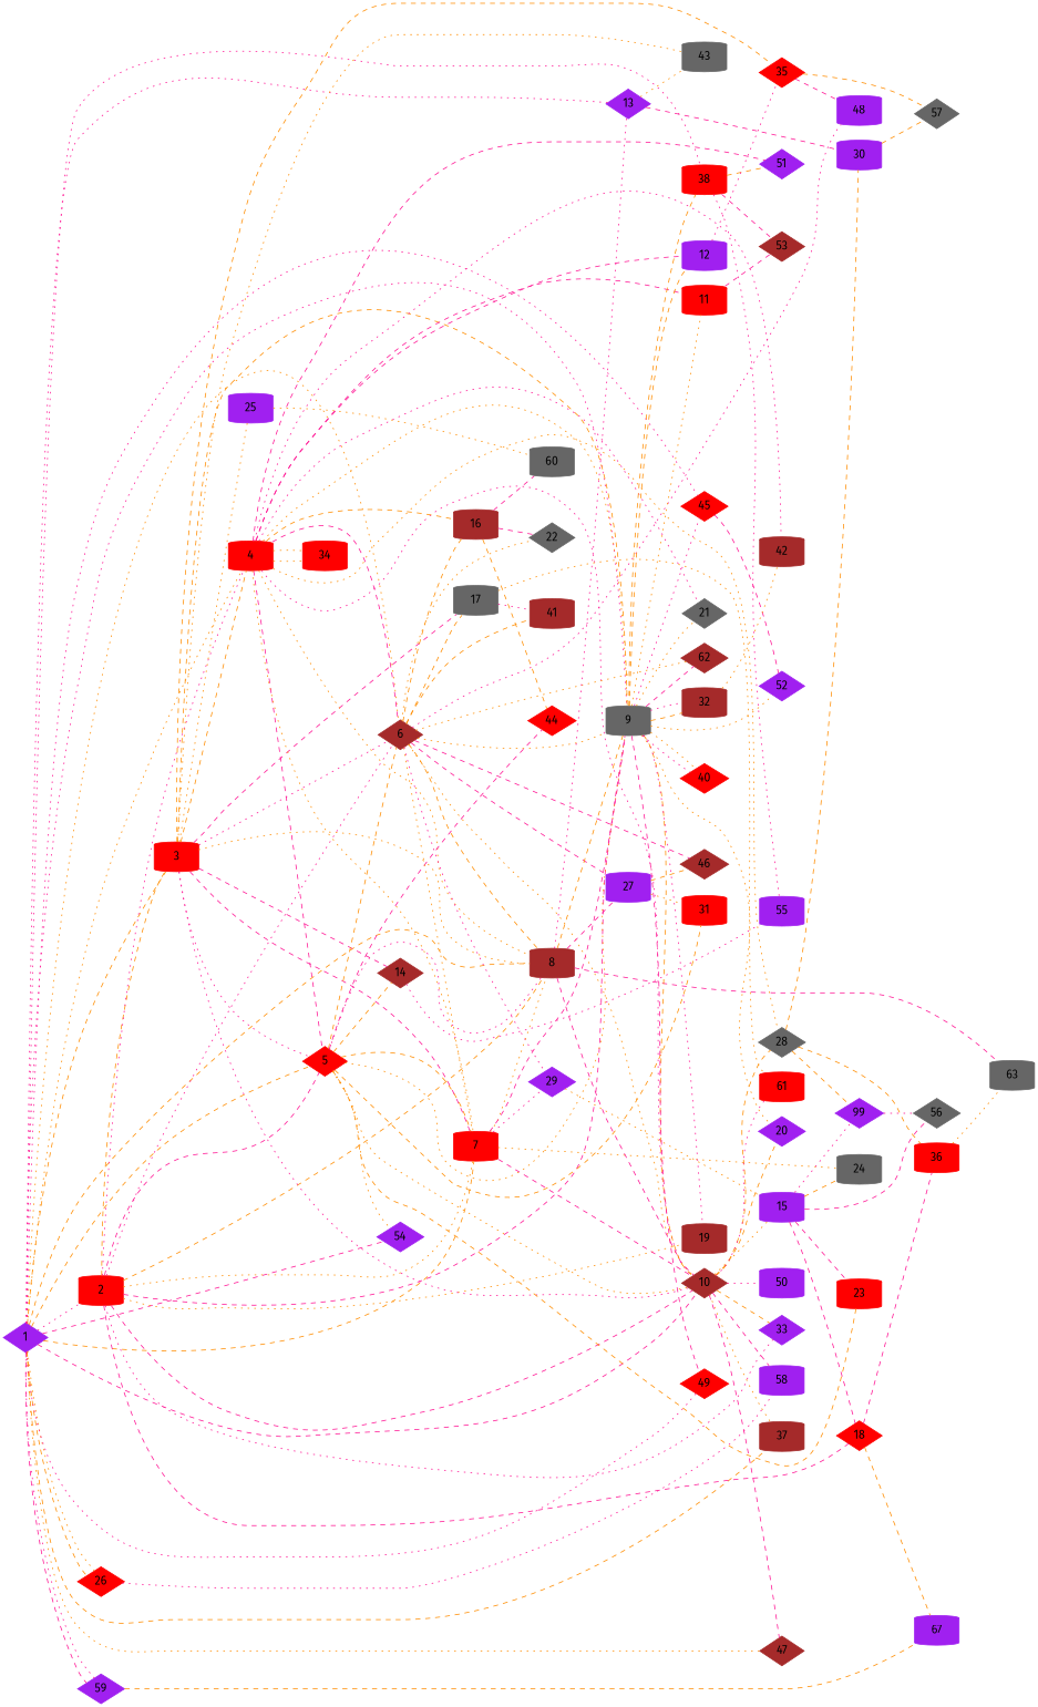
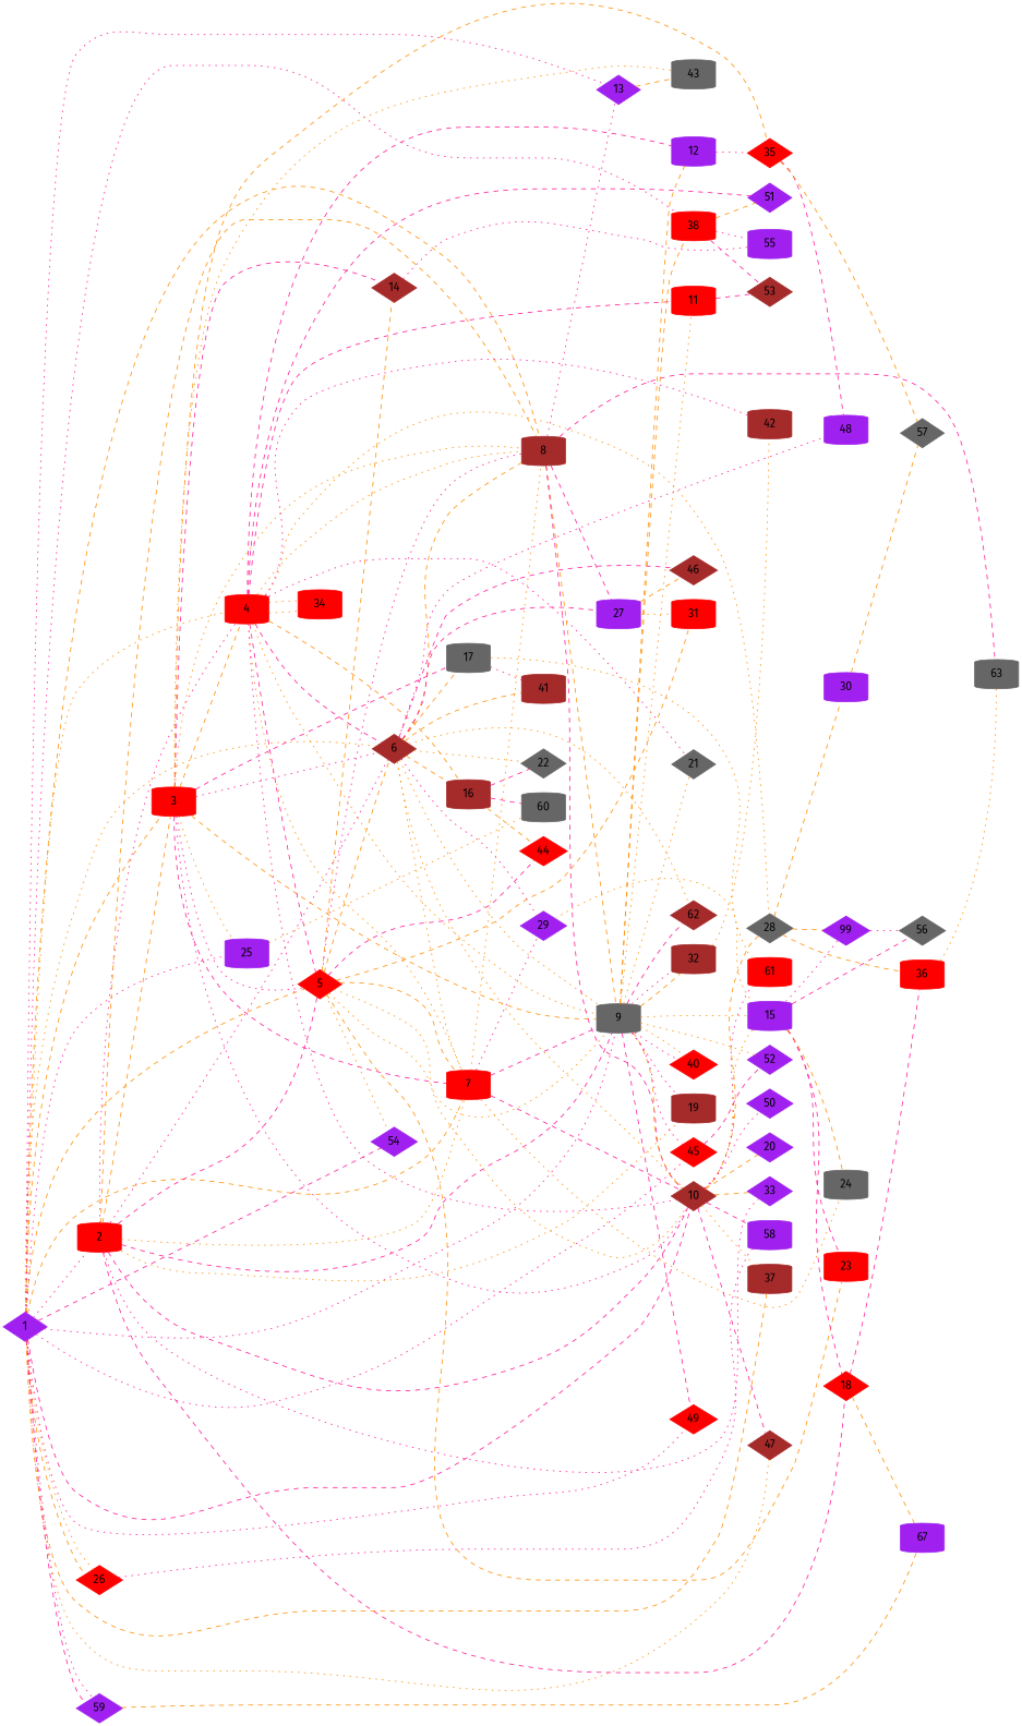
  graph {
    fontname="Fira Sans"
    rankdir=LR
    node [color=purple fontname="Fira Sans" shape=cylinder style=filled]
    edge [color=darkorange fontname="Fira Sans" style=dashed]
    1 [shape=diamond]
    2 [color=red]
    3 [color=red]
    4 [color=red]
    5 [color=red shape=diamond]
    6 [color=brown shape=diamond]
    7 [color=red]
    8 [color=brown]
    9 [color=gray40]
    10 [color=brown shape=diamond]
    13 [shape=diamond]
    25
    26 [color=red shape=diamond]
    37 [color=brown]
    38 [color=red]
    45 [color=red shape=diamond]
    47 [color=brown shape=diamond]
    49 [color=red shape=diamond]
    54 [shape=diamond]
    59 [shape=diamond]
    18 [color=red shape=diamond]
    19 [color=brown]
    33 [shape=diamond]
    14 [color=brown shape=diamond]
    17 [color=gray40]
    35 [color=red shape=diamond]
    43 [color=gray40]
    11 [color=red]
    12
    16 [color=brown]
    21 [color=gray40 shape=diamond]
    28 [color=gray40 shape=diamond]
    34 [color=red]
    42 [color=brown]
    51 [shape=diamond]
    23 [color=red]
    31 [color=red]
    44 [color=red shape=diamond]
    22 [color=gray40 shape=diamond]
    27
    29 [shape=diamond]
    41 [color=brown]
    46 [color=brown shape=diamond]
    48
    62 [color=brown shape=diamond]
    24 [color=gray40]
    63 [color=gray40]
    20 [shape=diamond]
    32 [color=brown]
    40 [color=red shape=diamond]
    52 [shape=diamond]
    15
-   50
+   50 [shape=diamond]
    58
    61 [color=red]
    30
    n57 [label=99 shape=diamond]
    56 [color=gray40 shape=diamond]
    60 [color=gray40]
    53 [color=brown shape=diamond]
    55
    n62 [label=67]
    36 [color=red]
    57 [color=gray40 shape=diamond]
    1 -- 2 [color=deeppink style=dotted]
    1 -- 3
    1 -- 4 [style=dotted]
    1 -- 5
    1 -- 6 [style=dotted]
    1 -- 7
    1 -- 8
    1 -- 9 [color=deeppink style=dotted]
    1 -- 10 [color=deeppink]
    1 -- 13 [color=deeppink style=dotted]
+   1 -- 25 [color=deeppink style=dotted]
    1 -- 26
    1 -- 26 [style=dotted]
    1 -- 37
    1 -- 38 [color=deeppink style=dotted]
    1 -- 45 [color=deeppink style=dotted]
    1 -- 47 [style=dotted]
    1 -- 49 [color=deeppink style=dotted]
    1 -- 54 [color=deeppink]
    1 -- 59 [color=deeppink]
    1 -- 59 [color=deeppink style=dotted]
    2 -- 3
    2 -- 4 [color=deeppink style=dotted]
    2 -- 5 [color=deeppink]
    2 -- 6 [color=deeppink style=dotted]
    2 -- 7 [style=dotted]
    2 -- 8
    2 -- 9 [color=deeppink]
    2 -- 10 [color=deeppink]
    2 -- 18 [color=deeppink]
    2 -- 19 [style=dotted]
    2 -- 33 [color=deeppink style=dotted]
    3 -- 4
    3 -- 5 [color=deeppink style=dotted]
    3 -- 6 [color=deeppink style=dotted]
    3 -- 7 [color=deeppink]
    3 -- 8 [style=dotted]
    3 -- 9
    3 -- 10 [color=deeppink style=dotted]
    3 -- 25 [style=dotted]
    3 -- 14 [color=deeppink]
    3 -- 17 [color=deeppink]
    3 -- 35
    3 -- 43 [style=dotted]
    4 -- 5 [color=deeppink]
    4 -- 6 [color=deeppink]
    4 -- 7 [style=dotted]
    4 -- 8 [style=dotted]
    4 -- 9 [style=dotted]
    4 -- 10 [color=deeppink style=dotted]
    4 -- 11 [color=deeppink]
    4 -- 12 [color=deeppink]
    4 -- 16
    4 -- 21 [color=deeppink style=dotted]
    4 -- 28 [style=dotted]
    4 -- 34 [style=dotted]
    4 -- 34 [style=dotted]
    4 -- 42 [color=deeppink style=dotted]
    4 -- 51 [color=deeppink]
    5 -- 6
    5 -- 7
    5 -- 8 [color=deeppink style=dotted]
    5 -- 9 [style=dotted]
    5 -- 10 [style=dotted]
    5 -- 54 [style=dotted]
    5 -- 14
    5 -- 23
    5 -- 31
    5 -- 44 [color=deeppink]
    6 -- 7 [style=dotted]
    6 -- 8
    6 -- 9 [style=dotted]
    6 -- 10 [style=dotted]
    6 -- 17
    6 -- 16
    6 -- 22 [style=dotted]
    6 -- 27 [color=deeppink]
    6 -- 29 [color=deeppink style=dotted]
    6 -- 41
    6 -- 46 [color=deeppink]
    6 -- 48 [color=deeppink style=dotted]
    6 -- 62 [style=dotted]
    7 -- 8 [style=dotted]
    7 -- 9 [color=deeppink]
    7 -- 10 [color=deeppink]
    7 -- 29 [color=deeppink style=dotted]
    7 -- 24 [style=dotted]
    8 -- 9
    8 -- 10 [color=deeppink]
    8 -- 13 [color=deeppink style=dotted]
    8 -- 27 [color=deeppink]
    8 -- 63 [color=deeppink]
    9 -- 10
    9 -- 38
    9 -- 45 [color=deeppink style=dotted]
    9 -- 49 [color=deeppink]
    9 -- 19 [color=deeppink style=dotted]
    9 -- 11 [style=dotted]
    9 -- 12
    9 -- 21 [style=dotted]
    9 -- 62 [color=deeppink]
-   9 -- 20 [style=dotted]
+   9 -- 15 [style=dotted]
    9 -- 32
    9 -- 32 [color=deeppink style=dotted]
    9 -- 40 [color=deeppink style=dotted]
    9 -- 40 [style=dotted]
    9 -- 52 [style=dotted]
    10 -- 37 [style=dotted]
    10 -- 47 [color=deeppink]
    10 -- 33
    10 -- 28
    10 -- 20
    10 -- 15 [style=dotted]
    10 -- 50 [color=deeppink style=dotted]
    10 -- 58 [color=deeppink]
    10 -- 61 [color=deeppink style=dotted]
-   13 -- 43 [style=dotted]
-   13 -- 30 [color=deeppink]
+   13 -- 43
    25 -- 60 [style=dotted]
    26 -- 58 [color=deeppink style=dotted]
    38 -- 51
    38 -- 53 [color=deeppink]
    38 -- 55 [color=deeppink style=dotted]
    45 -- 52 [color=deeppink]
    59 -- n62
    18 -- n62
    18 -- 36 [color=deeppink]
    14 -- 55 [color=deeppink style=dotted]
    17 -- 41 [color=deeppink style=dotted]
    17 -- 61 [style=dotted]
    35 -- 48 [color=deeppink]
    35 -- 57
    11 -- 53 [color=deeppink]
    12 -- 35 [color=deeppink style=dotted]
    16 -- 44
    16 -- 22 [color=deeppink]
    16 -- 60 [color=deeppink]
    28 -- 30
    28 -- n57
    28 -- 36
    27 -- 31 [style=dotted]
    27 -- 46
    29 -- 15 [style=dotted]
    32 -- 42 [style=dotted]
    15 -- 18 [color=deeppink]
    15 -- 23 [color=deeppink]
    15 -- 24
    15 -- n57 [color=deeppink style=dotted]
    15 -- 56 [color=deeppink]
    30 -- 57
    n57 -- 56 [color=deeppink style=dotted]
    36 -- 63 [style=dotted]
  }
